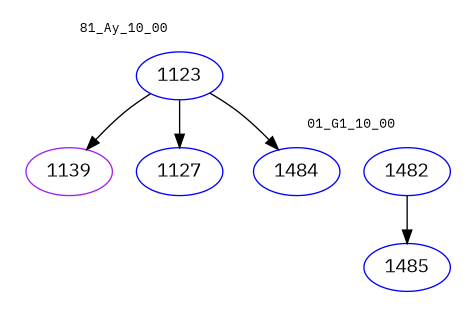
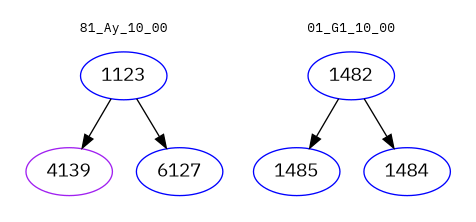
  digraph {
    fontname="IBM Plex Mono"
    node [color=blue fontname="IBM Plex Mono"]
    edge [color=black fontname="IBM Plex Mono"]
    n1 [label=1123]
-   n2 [color=purple label=1139]
-   n3 [label=1127]
+   n2 [color=purple label=4139]
+   n3 [label=6127]
    n4 [label=1482]
    n5 [label=1485]
    n6 [label=1484]
    subgraph cluster_1 {
      color=white
      fontsize=10
      label="81_Ay_10_00"
      n1
      n2
      n3
    }
    subgraph cluster_2 {
      color=white
      fontsize=10
      label="01_G1_10_00"
      n4
      n5
      n6
    }
    n1 -> n2
    n1 -> n3
    n4 -> n5
-   n1 -> n6
+   n4 -> n6
  }
